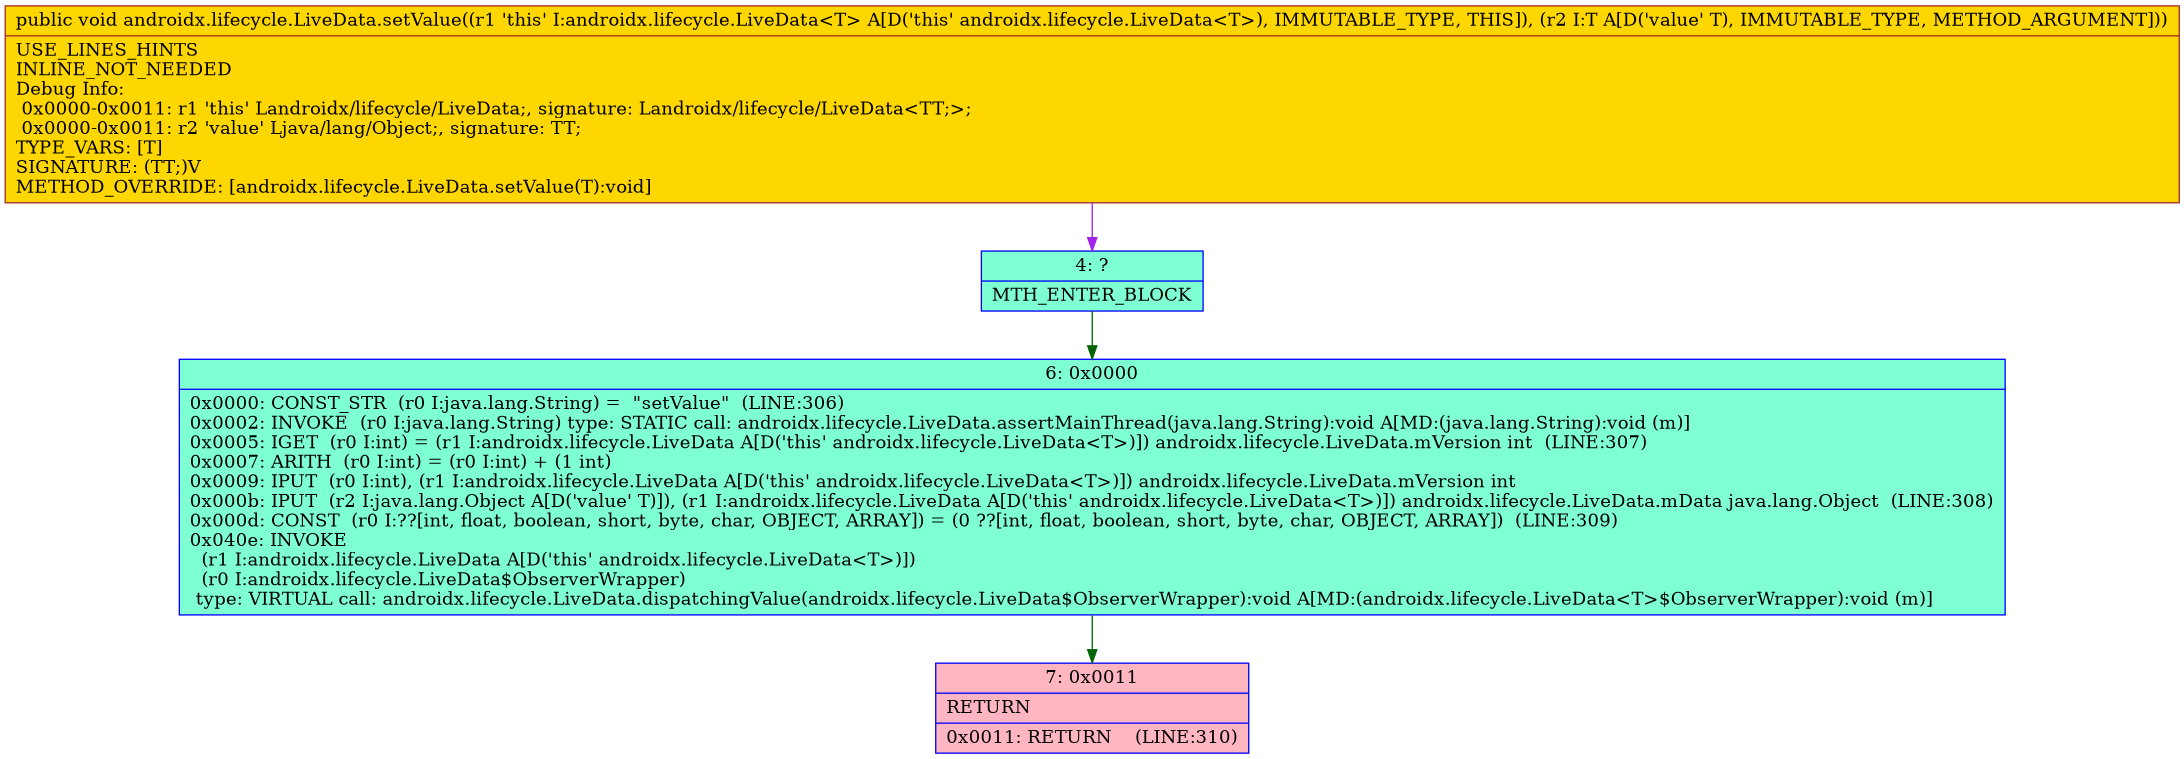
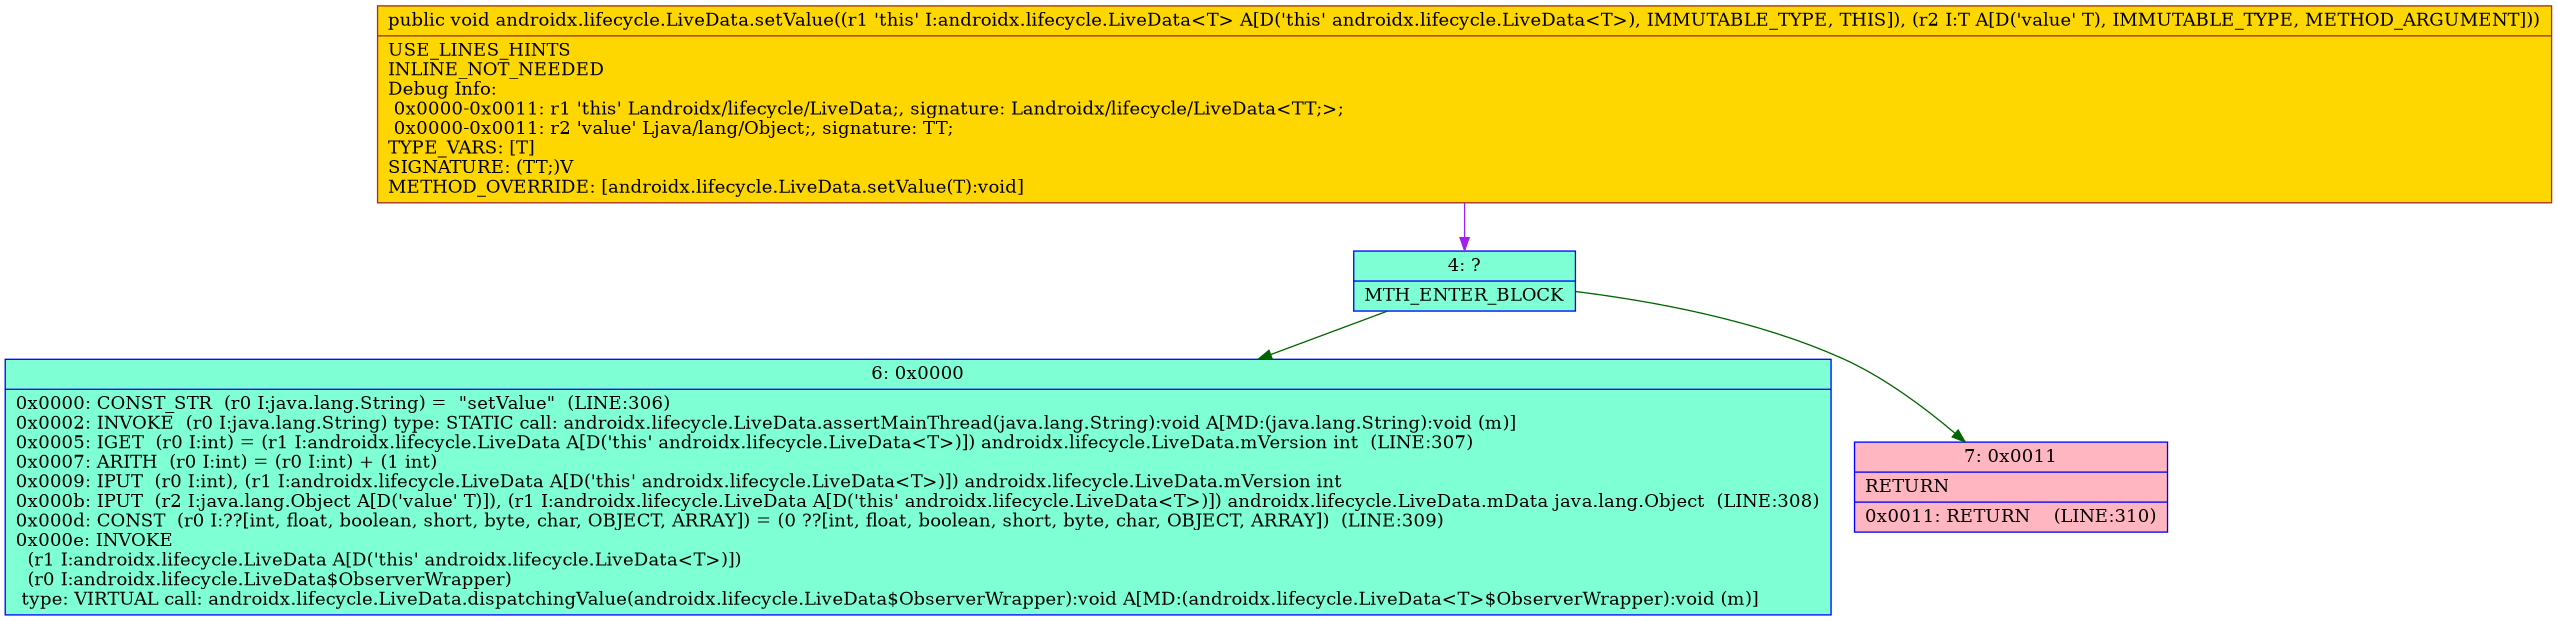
  digraph {
    node [color=blue fillcolor=aquamarine shape=record style=filled]
    edge [color=darkgreen]
    n1 [label="{4\:\ ?|MTH_ENTER_BLOCK\l}"]
-   n2 [label="{6\:\ 0x0000|0x0000: CONST_STR  (r0 I:java.lang.String) =  \"setValue\"  (LINE:306)\l0x0002: INVOKE  (r0 I:java.lang.String) type: STATIC call: androidx.lifecycle.LiveData.assertMainThread(java.lang.String):void A[MD:(java.lang.String):void (m)]\l0x0005: IGET  (r0 I:int) = (r1 I:androidx.lifecycle.LiveData A[D('this' androidx.lifecycle.LiveData\<T\>)]) androidx.lifecycle.LiveData.mVersion int  (LINE:307)\l0x0007: ARITH  (r0 I:int) = (r0 I:int) + (1 int) \l0x0009: IPUT  (r0 I:int), (r1 I:androidx.lifecycle.LiveData A[D('this' androidx.lifecycle.LiveData\<T\>)]) androidx.lifecycle.LiveData.mVersion int \l0x000b: IPUT  (r2 I:java.lang.Object A[D('value' T)]), (r1 I:androidx.lifecycle.LiveData A[D('this' androidx.lifecycle.LiveData\<T\>)]) androidx.lifecycle.LiveData.mData java.lang.Object  (LINE:308)\l0x000d: CONST  (r0 I:??[int, float, boolean, short, byte, char, OBJECT, ARRAY]) = (0 ??[int, float, boolean, short, byte, char, OBJECT, ARRAY])  (LINE:309)\l0x040e: INVOKE  \l  (r1 I:androidx.lifecycle.LiveData A[D('this' androidx.lifecycle.LiveData\<T\>)])\l  (r0 I:androidx.lifecycle.LiveData$ObserverWrapper)\l type: VIRTUAL call: androidx.lifecycle.LiveData.dispatchingValue(androidx.lifecycle.LiveData$ObserverWrapper):void A[MD:(androidx.lifecycle.LiveData\<T\>$ObserverWrapper):void (m)]\l}"]
+   n2 [label="{6\:\ 0x0000|0x0000: CONST_STR  (r0 I:java.lang.String) =  \"setValue\"  (LINE:306)\l0x0002: INVOKE  (r0 I:java.lang.String) type: STATIC call: androidx.lifecycle.LiveData.assertMainThread(java.lang.String):void A[MD:(java.lang.String):void (m)]\l0x0005: IGET  (r0 I:int) = (r1 I:androidx.lifecycle.LiveData A[D('this' androidx.lifecycle.LiveData\<T\>)]) androidx.lifecycle.LiveData.mVersion int  (LINE:307)\l0x0007: ARITH  (r0 I:int) = (r0 I:int) + (1 int) \l0x0009: IPUT  (r0 I:int), (r1 I:androidx.lifecycle.LiveData A[D('this' androidx.lifecycle.LiveData\<T\>)]) androidx.lifecycle.LiveData.mVersion int \l0x000b: IPUT  (r2 I:java.lang.Object A[D('value' T)]), (r1 I:androidx.lifecycle.LiveData A[D('this' androidx.lifecycle.LiveData\<T\>)]) androidx.lifecycle.LiveData.mData java.lang.Object  (LINE:308)\l0x000d: CONST  (r0 I:??[int, float, boolean, short, byte, char, OBJECT, ARRAY]) = (0 ??[int, float, boolean, short, byte, char, OBJECT, ARRAY])  (LINE:309)\l0x000e: INVOKE  \l  (r1 I:androidx.lifecycle.LiveData A[D('this' androidx.lifecycle.LiveData\<T\>)])\l  (r0 I:androidx.lifecycle.LiveData$ObserverWrapper)\l type: VIRTUAL call: androidx.lifecycle.LiveData.dispatchingValue(androidx.lifecycle.LiveData$ObserverWrapper):void A[MD:(androidx.lifecycle.LiveData\<T\>$ObserverWrapper):void (m)]\l}"]
    n3 [fillcolor=lightpink label="{7\:\ 0x0011|RETURN\l|0x0011: RETURN    (LINE:310)\l}"]
    n4 [color=brown fillcolor=gold label="{public void androidx.lifecycle.LiveData.setValue((r1 'this' I:androidx.lifecycle.LiveData\<T\> A[D('this' androidx.lifecycle.LiveData\<T\>), IMMUTABLE_TYPE, THIS]), (r2 I:T A[D('value' T), IMMUTABLE_TYPE, METHOD_ARGUMENT]))  | USE_LINES_HINTS\lINLINE_NOT_NEEDED\lDebug Info:\l  0x0000\-0x0011: r1 'this' Landroidx\/lifecycle\/LiveData;, signature: Landroidx\/lifecycle\/LiveData\<TT;\>;\l  0x0000\-0x0011: r2 'value' Ljava\/lang\/Object;, signature: TT;\lTYPE_VARS: [T]\lSIGNATURE: (TT;)V\lMETHOD_OVERRIDE: [androidx.lifecycle.LiveData.setValue(T):void]\l}"]
    n1 -> n2
-   n2 -> n3
+   n1 -> n3
    n4 -> n1 [color=purple]
  }
